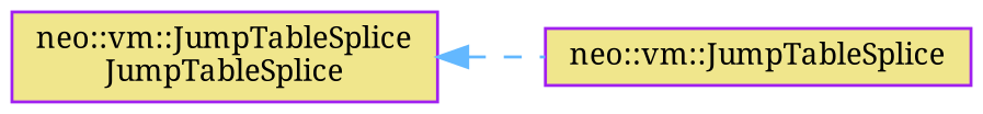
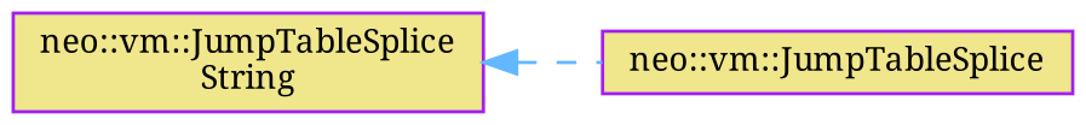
  digraph {
    rankdir=LR
    fontname="Noto Serif"
    node [color=purple fillcolor=khaki fontname="Noto Serif" fontsize=10 shape=box style=filled]
-   n1 [fontcolor=black height=0.2 label="neo::vm::JumpTableSplice\lJumpTableSplice" width=0.4]
+   n1 [fontcolor=black height=0.2 label="neo::vm::JumpTableSplice\lString" width=0.4]
    n2 [height=0.2 label="neo::vm::JumpTableSplice" width=0.4]
    n1 -> n2 [color=steelblue1 dir=back fontname="Noto Serif" fontsize=10 labelfontname=Helvetica labelfontsize=10 style=dashed]
  }
